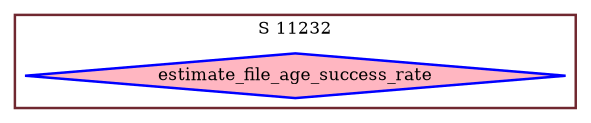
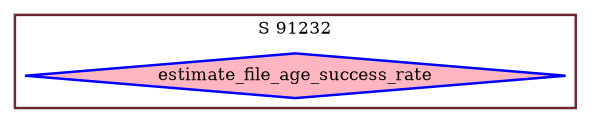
  digraph {
    rankdir=LR
    fontname="DejaVu Serif"
    n1 [color=blue label=estimate_file_age_success_rate shape=diamond style="bold,filled" fillcolor=lightpink fontname="DejaVu Serif"]
    subgraph cluster_1 {
      color="#702830"
-     label="S 11232"
+     label="S 91232"
      style=bold
      n1
    }
  }
